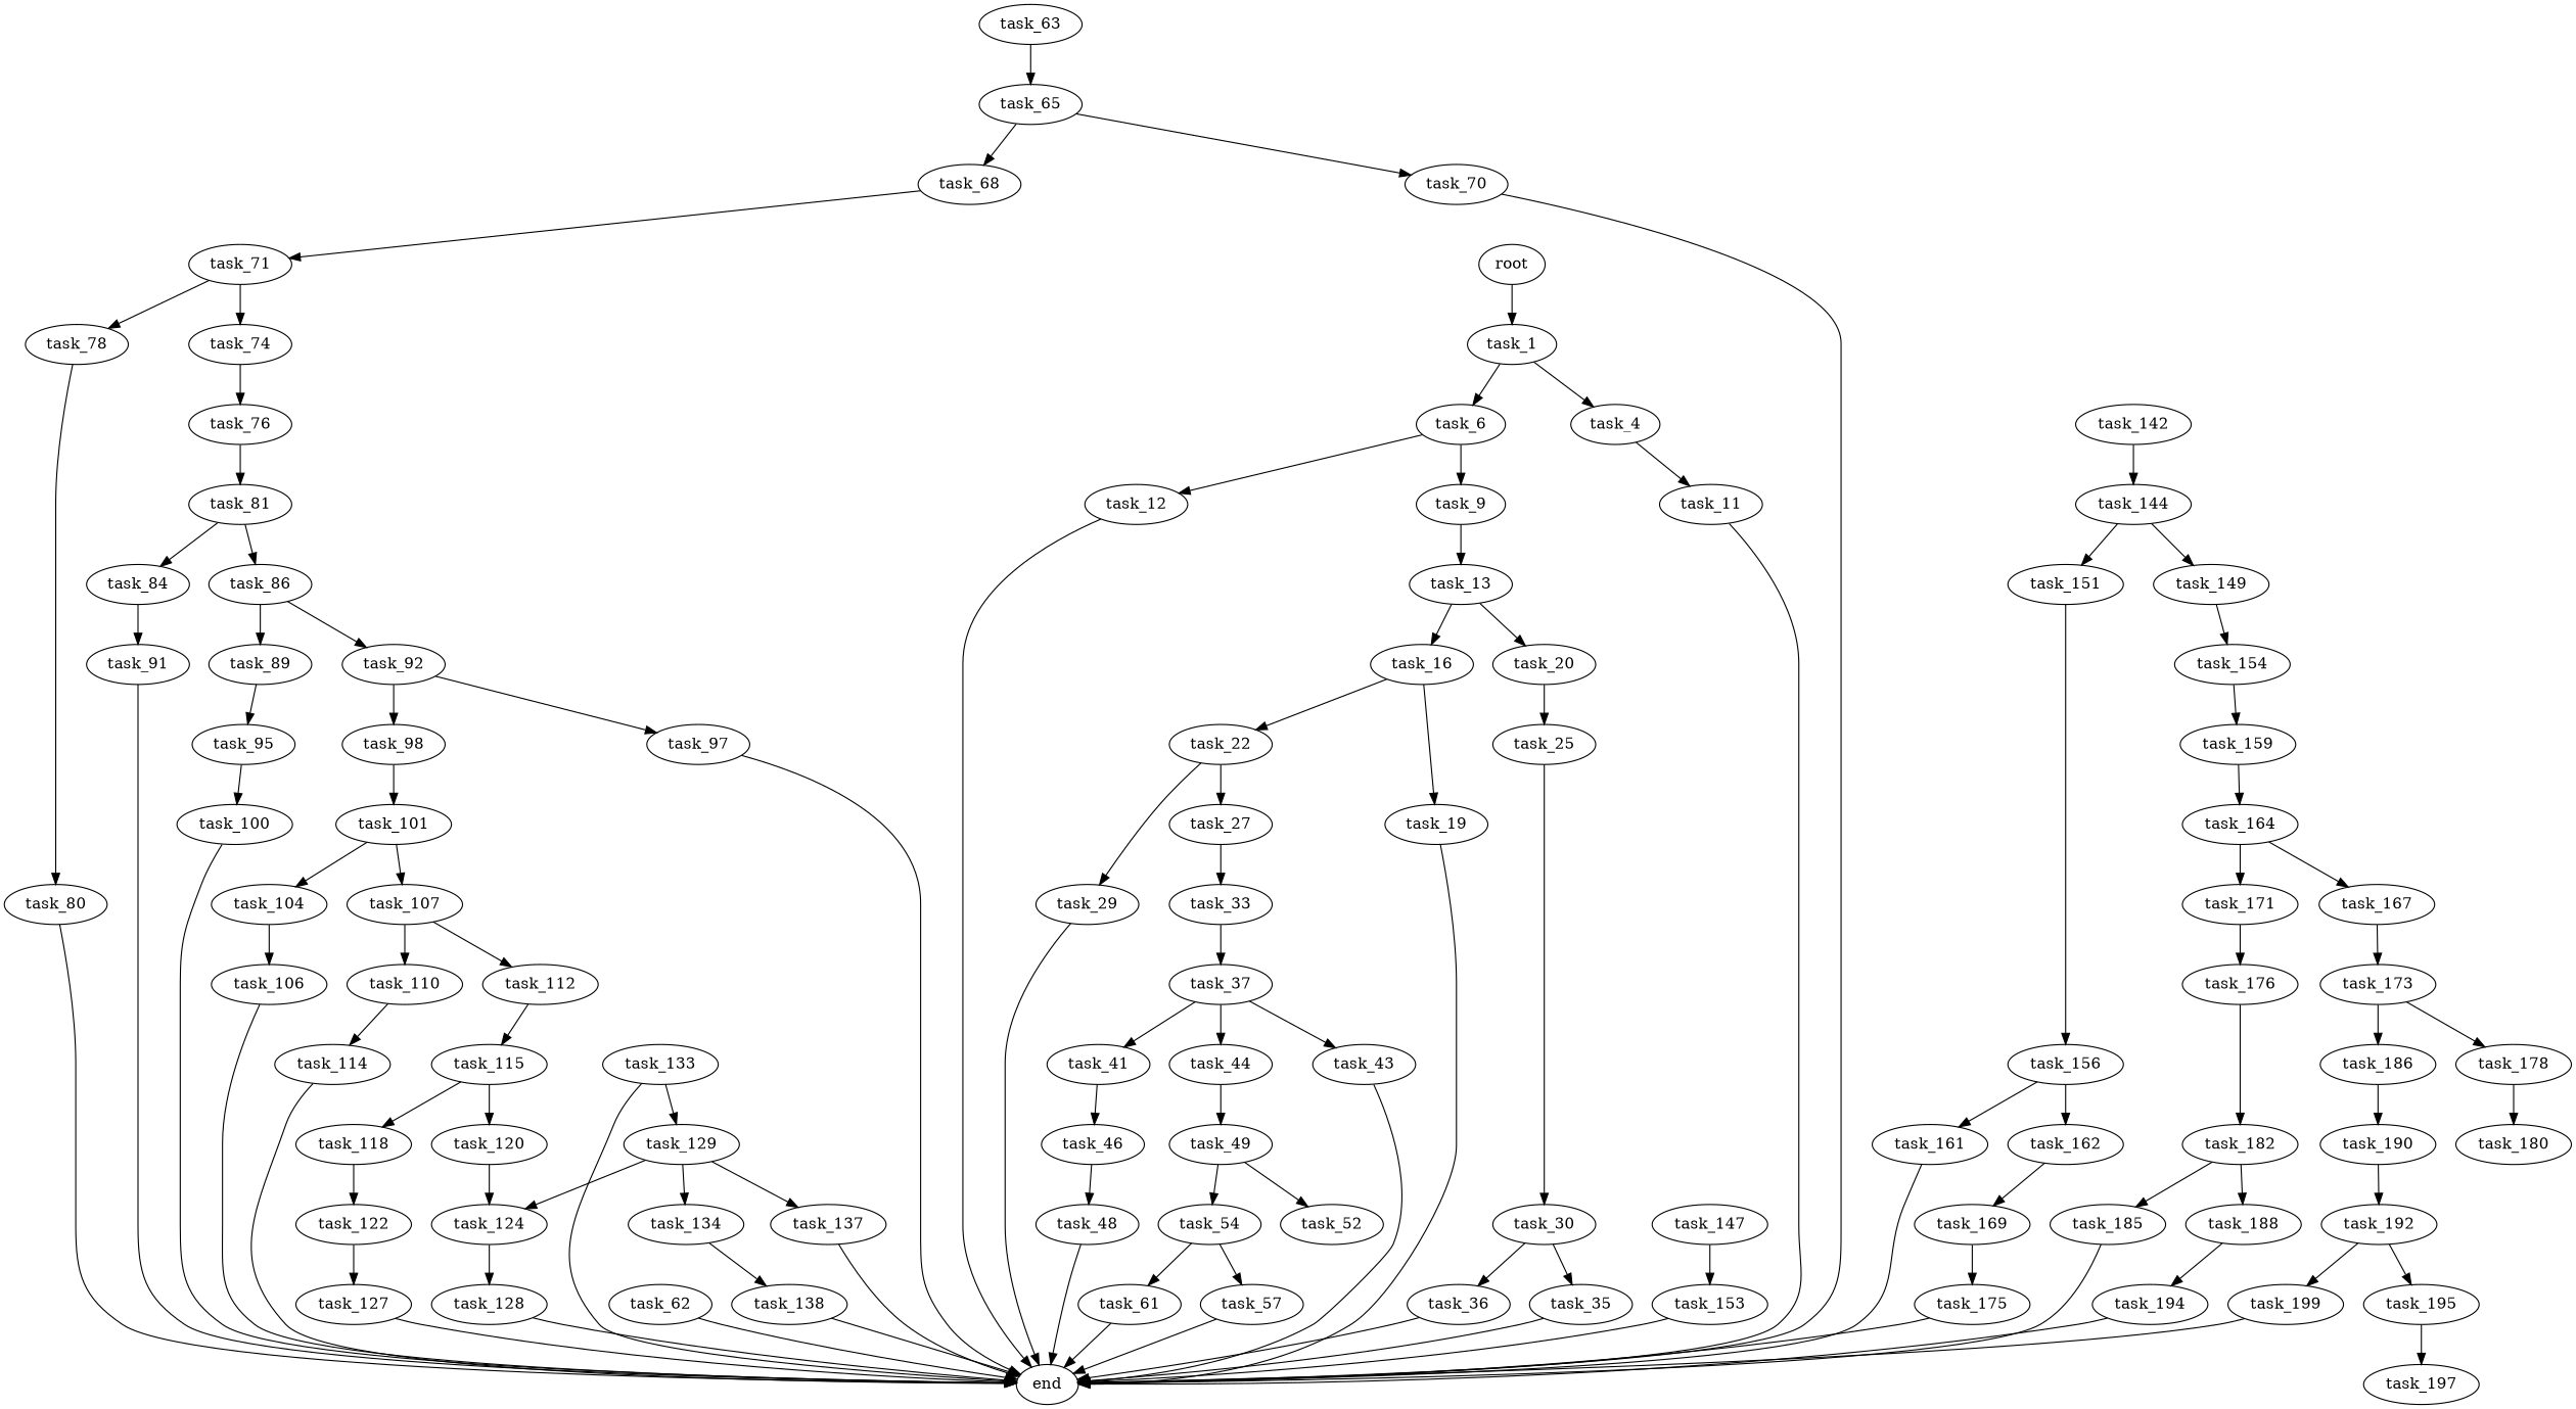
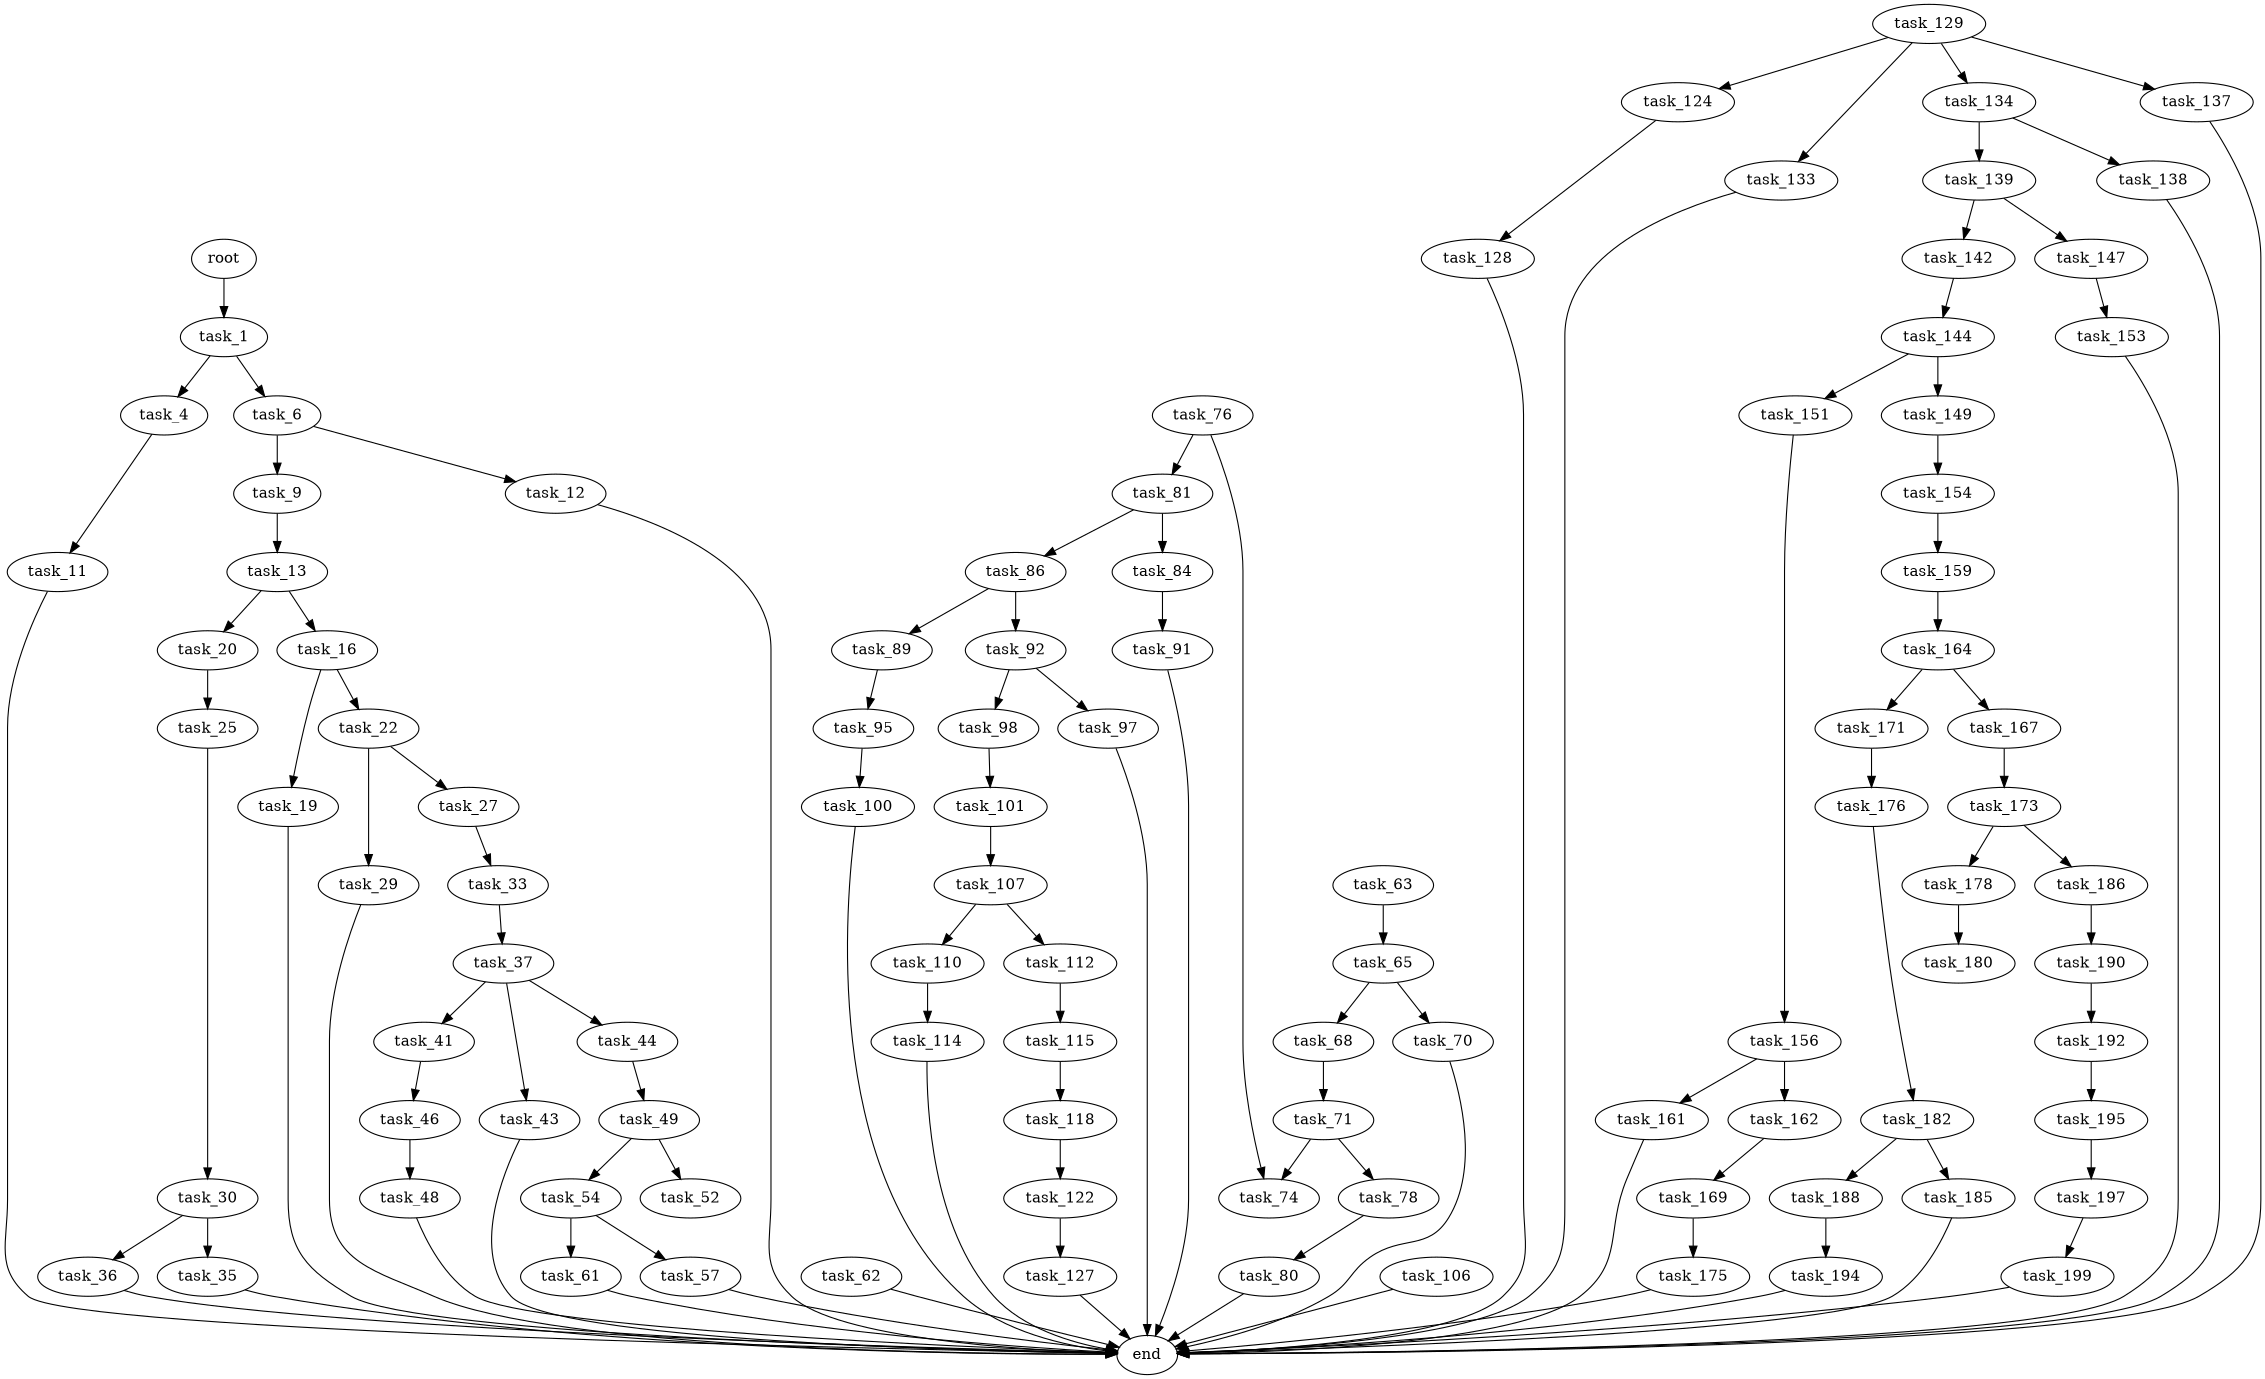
  digraph {
    root
    task_1
    task_4
    task_6
    task_11
    task_9
    task_12
    end
    task_13
    task_16
    task_20
    task_19
    task_22
    task_25
    task_27
    task_29
    task_30
    task_33
    task_35
    task_36
    task_37
    task_41
    task_43
    task_44
    task_46
    task_49
    task_48
    task_52
    task_54
    task_57
    task_61
    task_62
    task_63
    task_65
    task_68
    task_70
    task_71
    task_74
    task_78
    task_76
    task_80
    task_81
    task_84
    task_86
    task_91
    task_89
    task_92
    task_95
    task_97
    task_98
    task_100
    task_101
-   task_104
    task_107
    task_106
    task_110
    task_112
    task_114
    task_115
    task_118
-   task_120
    task_122
    task_124
    task_127
    task_128
    task_129
    task_133
    task_134
    task_137
    task_138
+   task_139
    task_142
    task_147
    task_144
    task_153
    task_149
    task_151
    task_154
    task_156
    task_159
    task_161
    task_162
    task_164
    task_169
    task_167
    task_171
    task_175
    task_173
    task_176
    task_178
    task_186
    task_182
    task_180
    task_185
    task_188
    task_190
    task_194
    task_192
    task_195
    task_197
    task_199
    root -> task_1
    task_1 -> task_4
    task_1 -> task_6
    task_4 -> task_11
    task_6 -> task_9
    task_6 -> task_12
    task_11 -> end
    task_9 -> task_13
    task_12 -> end
    task_13 -> task_16
    task_13 -> task_20
    task_16 -> task_19
    task_16 -> task_22
    task_20 -> task_25
    task_19 -> end
    task_22 -> task_27
    task_22 -> task_29
    task_25 -> task_30
    task_27 -> task_33
    task_29 -> end
    task_30 -> task_35
    task_30 -> task_36
    task_33 -> task_37
    task_35 -> end
    task_36 -> end
    task_37 -> task_41
    task_37 -> task_43
    task_37 -> task_44
    task_41 -> task_46
    task_43 -> end
    task_44 -> task_49
    task_46 -> task_48
    task_49 -> task_52
    task_49 -> task_54
    task_48 -> end
    task_54 -> task_57
    task_54 -> task_61
    task_57 -> end
    task_61 -> end
    task_62 -> end
    task_63 -> task_65
    task_65 -> task_68
    task_65 -> task_70
    task_68 -> task_71
    task_70 -> end
    task_71 -> task_74
    task_71 -> task_78
-   task_74 -> task_76
+   task_76 -> task_74
    task_78 -> task_80
    task_76 -> task_81
    task_80 -> end
    task_81 -> task_84
    task_81 -> task_86
    task_84 -> task_91
    task_86 -> task_89
    task_86 -> task_92
    task_91 -> end
    task_89 -> task_95
    task_92 -> task_97
    task_92 -> task_98
    task_95 -> task_100
    task_97 -> end
    task_98 -> task_101
    task_100 -> end
-   task_101 -> task_104
    task_101 -> task_107
-   task_104 -> task_106
    task_107 -> task_110
    task_107 -> task_112
    task_106 -> end
    task_110 -> task_114
    task_112 -> task_115
    task_114 -> end
    task_115 -> task_118
-   task_115 -> task_120
    task_118 -> task_122
-   task_120 -> task_124
    task_122 -> task_127
    task_124 -> task_128
    task_127 -> end
    task_128 -> end
    task_129 -> task_124
-   task_133 -> task_129
+   task_129 -> task_133
    task_129 -> task_134
    task_129 -> task_137
    task_133 -> end
    task_134 -> task_138
+   task_134 -> task_139
    task_137 -> end
    task_138 -> end
+   task_139 -> task_142
+   task_139 -> task_147
    task_142 -> task_144
    task_147 -> task_153
    task_144 -> task_149
    task_144 -> task_151
    task_153 -> end
    task_149 -> task_154
    task_151 -> task_156
    task_154 -> task_159
    task_156 -> task_161
    task_156 -> task_162
    task_159 -> task_164
    task_161 -> end
    task_162 -> task_169
    task_164 -> task_167
    task_164 -> task_171
    task_169 -> task_175
    task_167 -> task_173
    task_171 -> task_176
    task_175 -> end
    task_173 -> task_178
    task_173 -> task_186
    task_176 -> task_182
    task_178 -> task_180
    task_186 -> task_190
    task_182 -> task_185
    task_182 -> task_188
    task_185 -> end
    task_188 -> task_194
    task_190 -> task_192
    task_194 -> end
    task_192 -> task_195
    task_195 -> task_197
-   task_192 -> task_199
+   task_197 -> task_199
    task_199 -> end
  }
